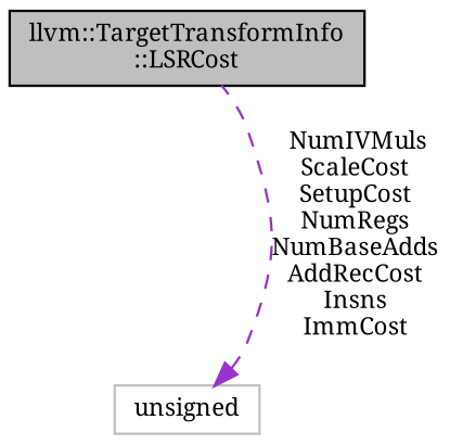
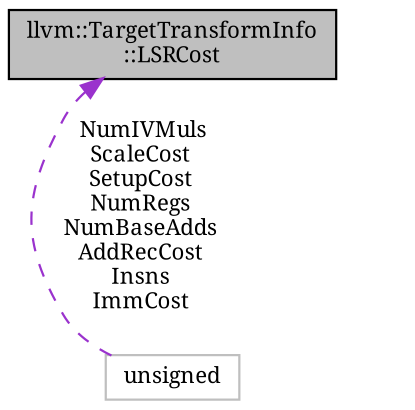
  digraph {
    fontname="Noto Serif"
    node [fontname="Noto Serif" fontsize=10 shape=record]
    n1 [color=black fillcolor=grey75 fontcolor=black height=0.2 label="llvm::TargetTransformInfo\l::LSRCost" style=filled width=0.4]
    n2 [color=grey75 height=0.2 label=unsigned width=0.4]
-   n2 -> n1 [color=darkorchid3 dir=back fontname="Noto Serif" fontsize=10 label=" NumIVMuls\nScaleCost\nSetupCost\nNumRegs\nNumBaseAdds\nAddRecCost\nInsns\nImmCost" labelfontname=Helvetica labelfontsize=10 style=dashed]
+   n1 -> n2 [color=darkorchid3 dir=back fontname="Noto Serif" fontsize=10 label=" NumIVMuls\nScaleCost\nSetupCost\nNumRegs\nNumBaseAdds\nAddRecCost\nInsns\nImmCost" labelfontname=Helvetica labelfontsize=10 style=dashed]
  }
